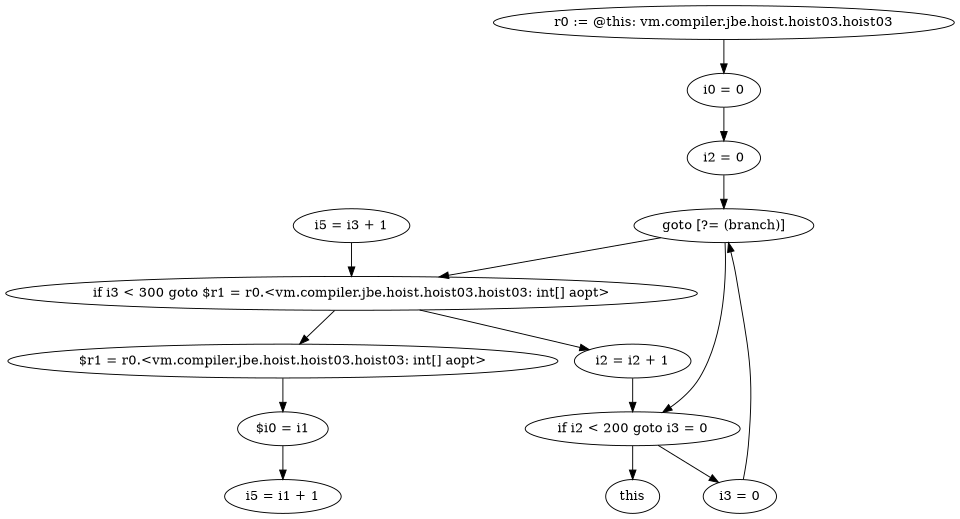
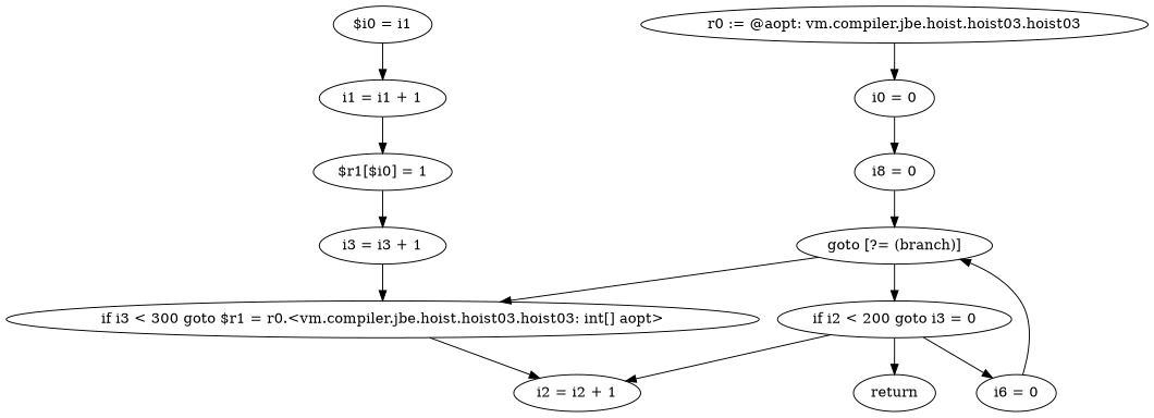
  digraph {
    n1 [label="i0 = 0"]
-   "r0 := @this: vm.compiler.jbe.hoist.hoist03.hoist03"
-   "i2 = 0"
+   "r0 := @this: vm.compiler.jbe.hoist.hoist03.hoist03" [label="r0 := @aopt: vm.compiler.jbe.hoist.hoist03.hoist03"]
+   "i2 = 0" [label="i8 = 0"]
    "goto [?= (branch)]"
    "if i3 < 300 goto $r1 = r0.<vm.compiler.jbe.hoist.hoist03.hoist03: int[] aopt>"
    "if i2 < 200 goto i3 = 0"
-   "$r1 = r0.<vm.compiler.jbe.hoist.hoist03.hoist03: int[] aopt>"
    "i2 = i2 + 1"
-   "i3 = 0"
-   return [label=this]
+   "i3 = 0" [label="i6 = 0"]
+   return
    "$i0 = i1"
-   "i1 = i1 + 1" [label="i5 = i1 + 1"]
-   "i3 = i3 + 1" [label="i5 = i3 + 1"]
+   "i1 = i1 + 1"
+   "$r1[$i0] = 1"
+   "i3 = i3 + 1"
    n1 -> "i2 = 0"
    "r0 := @this: vm.compiler.jbe.hoist.hoist03.hoist03" -> n1
    "i2 = 0" -> "goto [?= (branch)]"
    "goto [?= (branch)]" -> "if i3 < 300 goto $r1 = r0.<vm.compiler.jbe.hoist.hoist03.hoist03: int[] aopt>"
    "goto [?= (branch)]" -> "if i2 < 200 goto i3 = 0"
-   "if i3 < 300 goto $r1 = r0.<vm.compiler.jbe.hoist.hoist03.hoist03: int[] aopt>" -> "$r1 = r0.<vm.compiler.jbe.hoist.hoist03.hoist03: int[] aopt>"
    "if i3 < 300 goto $r1 = r0.<vm.compiler.jbe.hoist.hoist03.hoist03: int[] aopt>" -> "i2 = i2 + 1"
    "if i2 < 200 goto i3 = 0" -> "i3 = 0"
    "if i2 < 200 goto i3 = 0" -> return
-   "$r1 = r0.<vm.compiler.jbe.hoist.hoist03.hoist03: int[] aopt>" -> "$i0 = i1"
-   "i2 = i2 + 1" -> "if i2 < 200 goto i3 = 0"
+   "if i2 < 200 goto i3 = 0" -> "i2 = i2 + 1"
    "i3 = 0" -> "goto [?= (branch)]"
    "$i0 = i1" -> "i1 = i1 + 1"
+   "i1 = i1 + 1" -> "$r1[$i0] = 1"
+   "$r1[$i0] = 1" -> "i3 = i3 + 1"
    "i3 = i3 + 1" -> "if i3 < 300 goto $r1 = r0.<vm.compiler.jbe.hoist.hoist03.hoist03: int[] aopt>"
  }
